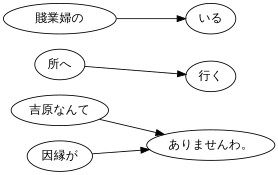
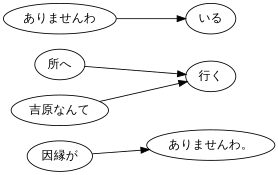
  digraph {
    rankdir=LR
    n1 [label="吉原なんて"]
    n2 [label="行く"]
-   n3 [label="賤業婦の"]
+   n3 [label="ありませんわ"]
    n4 [label="いる"]
    n5 [label="所へ"]
    n6 [label="因縁が"]
    n7 [label="ありませんわ。"]
-   n1 -> n7
+   n1 -> n2
    n3 -> n4
    n5 -> n2
    n6 -> n7
  }
